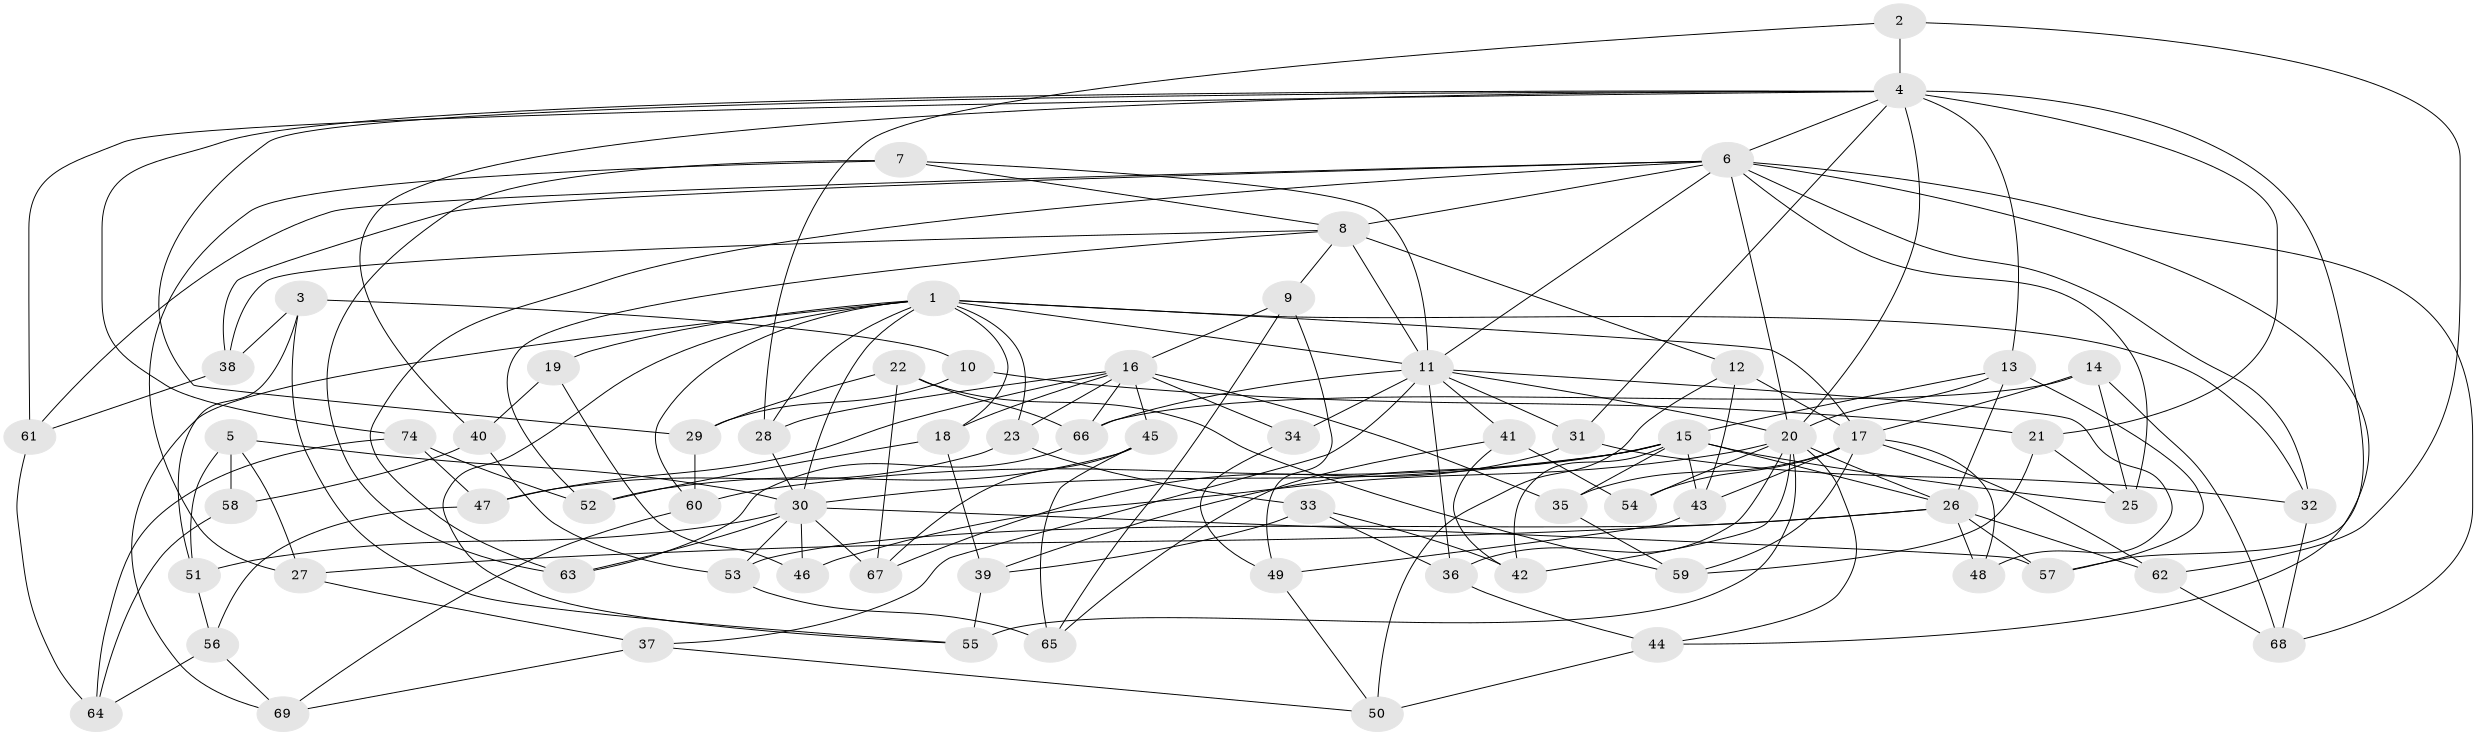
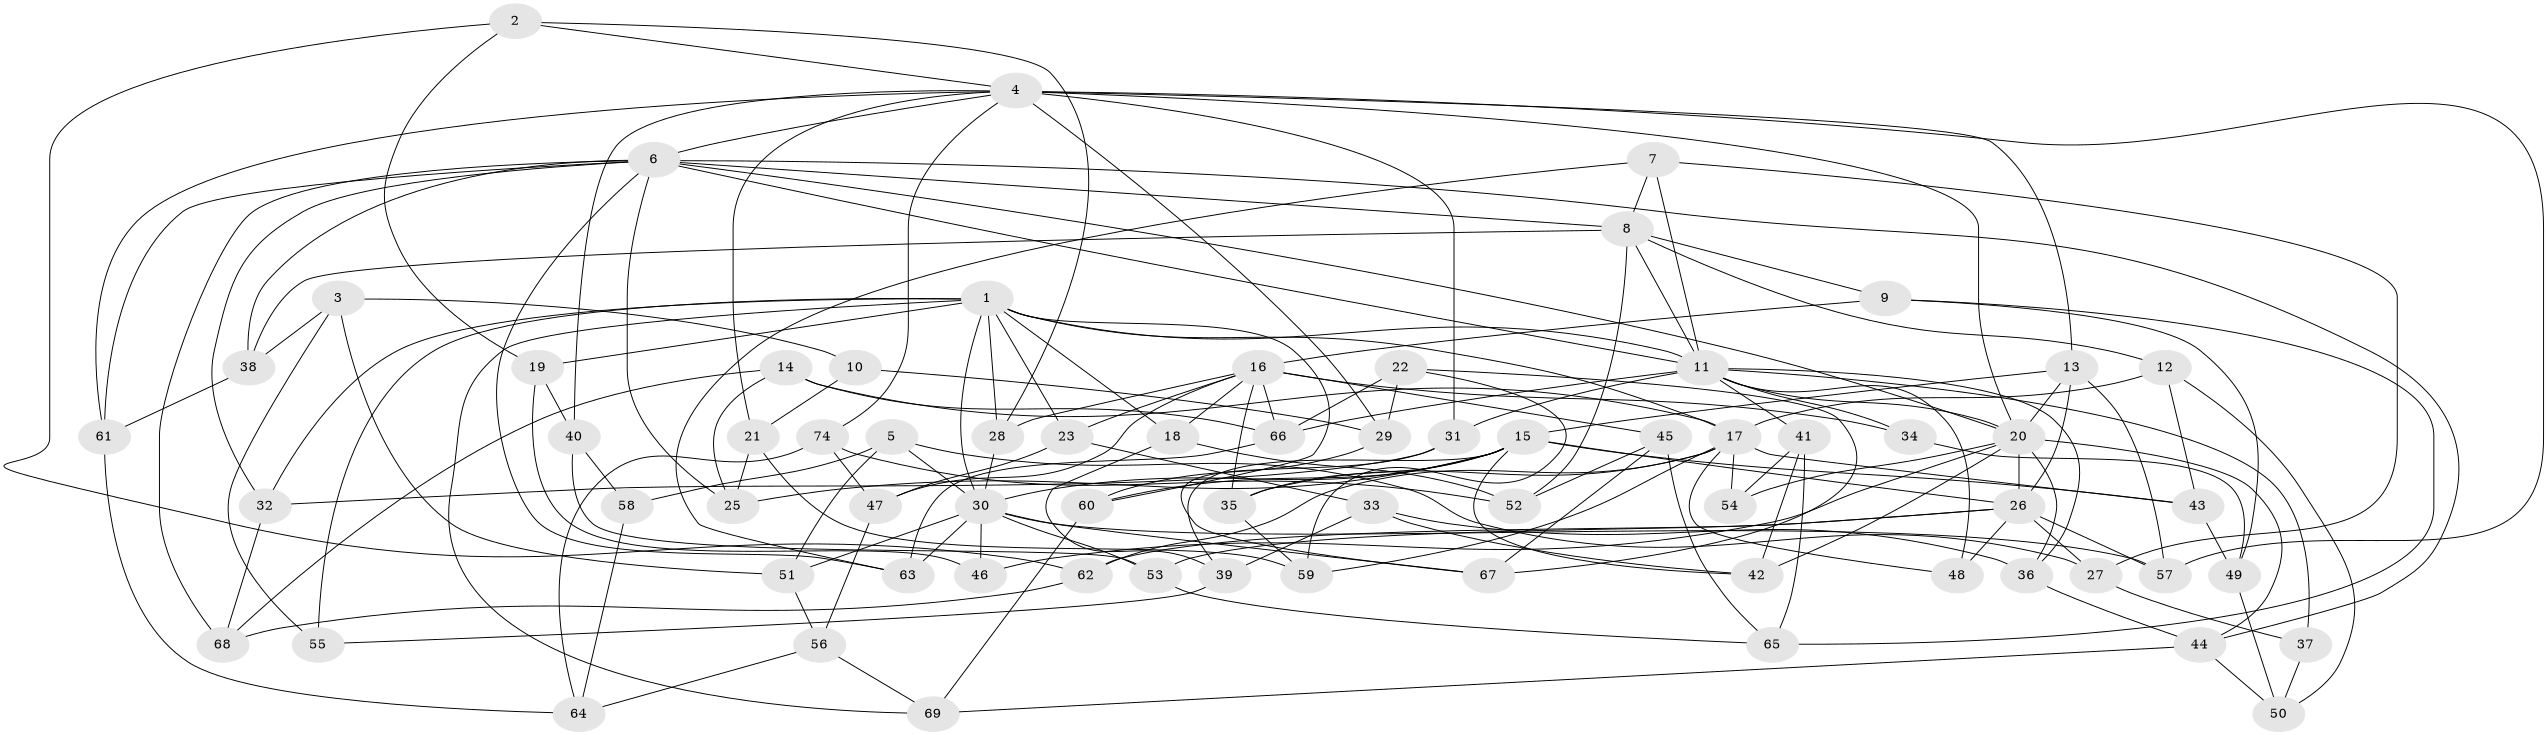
  graph {
    node [color=gray90 style=filled]
    edge [weight=1.0]
    1
    11
    17
    18
    19
    23
    28
    30
    32
    55
    60
    69
    20
    31
    34
    36
    37
    41
    48
    66
    62
    43
    35
    54
    59
    52
    39
    40
    46
    47
    33
    51
    57
    63
    67
    53
    68
    2
    4
    6
    13
    21
    n43 [label=74]
    29
    61
    3
    10
    38
    56
    8
    25
    44
    15
    26
    42
    64
    58
    5
    27
    9
    12
    50
    7
    16
    49
    65
    45
    14
    22
    1 -- 11
    1 -- 17 [weight=2.0]
    1 -- 18
    1 -- 19
    1 -- 23
    1 -- 28
    1 -- 30
    1 -- 32
    1 -- 55
    1 -- 60
    1 -- 69
    11 -- 20
    11 -- 31
    11 -- 34
    11 -- 36
    11 -- 37
    11 -- 41
    11 -- 48
    11 -- 66
    17 -- 48 [weight=2.0]
    17 -- 62
    17 -- 43
    17 -- 35
    17 -- 54 [weight=2.0]
    17 -- 59
    18 -- 52
    18 -- 39
    19 -- 40
    19 -- 46
    23 -- 47
    23 -- 33
    28 -- 30
    30 -- 46 [weight=2.0]
    30 -- 51
    30 -- 57 [weight=2.0]
    30 -- 63
    30 -- 67
    30 -- 53
    32 -- 68
    60 -- 69
-   20 -- 55
    20 -- 36
    20 -- 54
    20 -- 46
    20 -- 44
    20 -- 26 [weight=2.0]
    20 -- 42
    31 -- 32
    31 -- 67
    34 -- 49
    36 -- 44
-   37 -- 69
+   44 -- 69
    37 -- 50
    41 -- 54
    41 -- 42
    41 -- 65
    66 -- 63
    62 -- 68
    43 -- 49
    35 -- 59
    39 -- 55
    40 -- 53
    40 -- 58
    47 -- 56
    33 -- 36
    33 -- 39
    33 -- 42
    51 -- 56
    53 -- 65
+   2 -- 19
    2 -- 28
    2 -- 62
    2 -- 4
    4 -- 20
    4 -- 31
    4 -- 40
    4 -- 57
    4 -- 6
    4 -- 13 [weight=2.0]
    4 -- 21
    4 -- n43
    4 -- 29
    4 -- 61
    6 -- 11
    6 -- 32
    6 -- 20
    6 -- 63
    6 -- 68
    6 -- 61
    6 -- 38
    6 -- 8 [weight=2.0]
    6 -- 25
    6 -- 44
    13 -- 20
    13 -- 57
    13 -- 15
    13 -- 26
    21 -- 59
    21 -- 25
    n43 -- 52
    n43 -- 47
    n43 -- 64
    29 -- 60
    61 -- 64
    3 -- 55
    3 -- 51
    3 -- 10
    3 -- 38
    10 -- 21
    10 -- 29
    38 -- 61
    56 -- 69
    56 -- 64
    8 -- 11
    8 -- 52
    8 -- 38
    8 -- 9
    8 -- 12
    44 -- 50
    15 -- 30
    15 -- 60
    15 -- 43
    15 -- 35
    15 -- 39
    15 -- 25
    15 -- 26
    15 -- 42
    26 -- 48
    26 -- 62
    26 -- 57 [weight=2.0]
    26 -- 53
    26 -- 27
    58 -- 64
    5 -- 30
    5 -- 51
    5 -- 58
    5 -- 27
    27 -- 37
    9 -- 16
    9 -- 49
    9 -- 65
    12 -- 17
    12 -- 43
    12 -- 50
    7 -- 11
    7 -- 63
    7 -- 8
    7 -- 27
    16 -- 18
    16 -- 23
    16 -- 28
    16 -- 34 [weight=2.0]
    16 -- 66
    16 -- 35
    16 -- 47
    16 -- 45
    49 -- 50
    45 -- 52
    45 -- 67
    45 -- 65
    14 -- 17
    14 -- 66
    14 -- 68
    14 -- 25
    22 -- 66
    22 -- 59
    22 -- 67
    22 -- 29
  }
